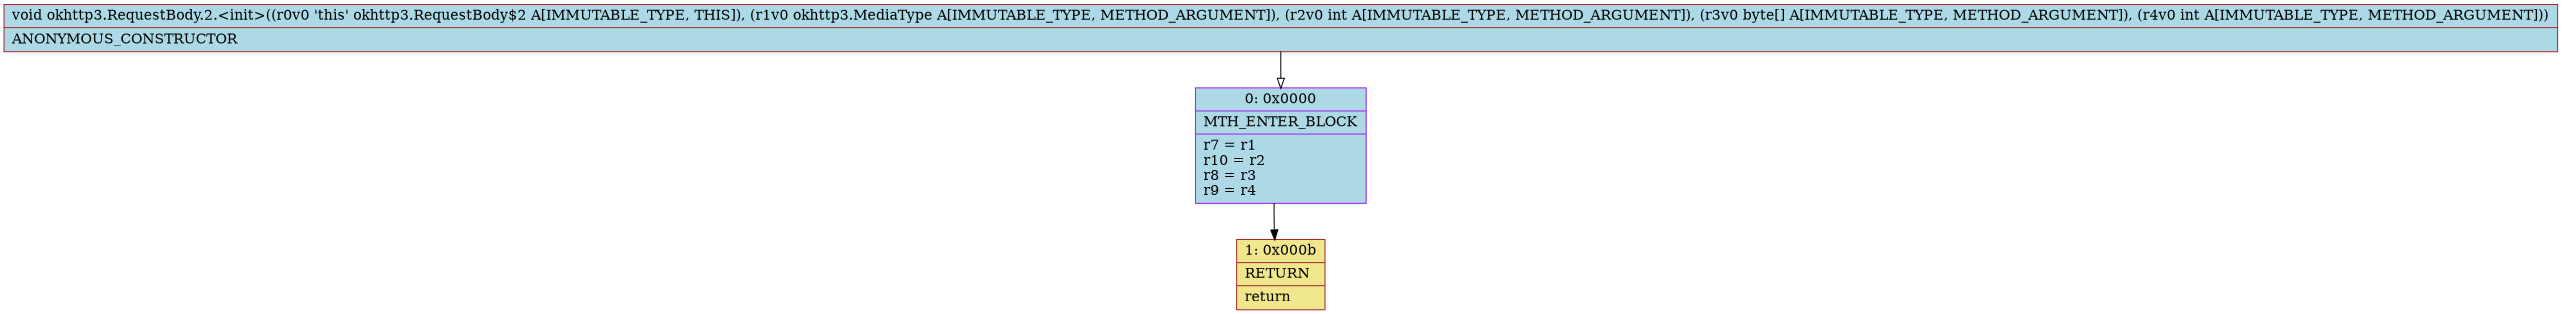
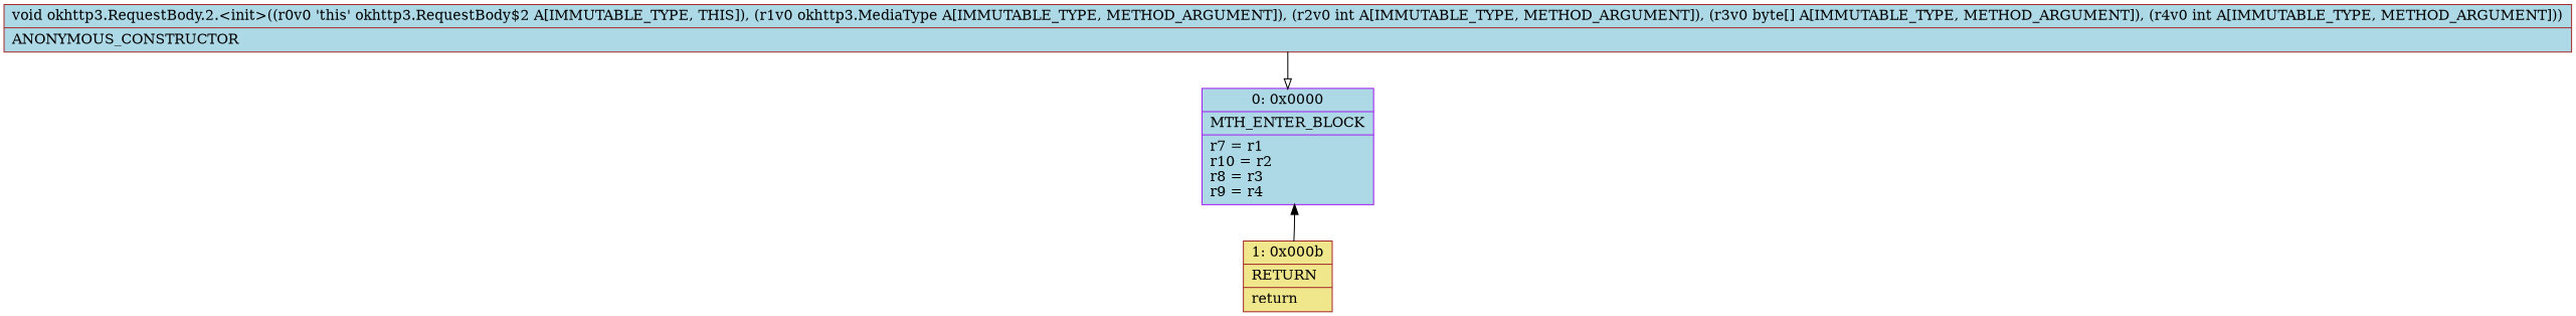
  digraph {
    node [shape=record style=filled fillcolor=lightblue color=brown]
    n1 [label="{0\:\ 0x0000|MTH_ENTER_BLOCK\l|r7 = r1\lr10 = r2\lr8 = r3\lr9 = r4\l}" color=purple]
    n2 [label="{1\:\ 0x000b|RETURN\l|return\l}" fillcolor=khaki]
    n3 [label="{void okhttp3.RequestBody.2.\<init\>((r0v0 'this' okhttp3.RequestBody$2 A[IMMUTABLE_TYPE, THIS]), (r1v0 okhttp3.MediaType A[IMMUTABLE_TYPE, METHOD_ARGUMENT]), (r2v0 int A[IMMUTABLE_TYPE, METHOD_ARGUMENT]), (r3v0 byte[] A[IMMUTABLE_TYPE, METHOD_ARGUMENT]), (r4v0 int A[IMMUTABLE_TYPE, METHOD_ARGUMENT]))  | ANONYMOUS_CONSTRUCTOR\l}"]
-   n1 -> n2 [arrowhead=normal]
+   n2 -> n1 [arrowhead=normal]
    n3 -> n1 [arrowhead=onormal]
  }
